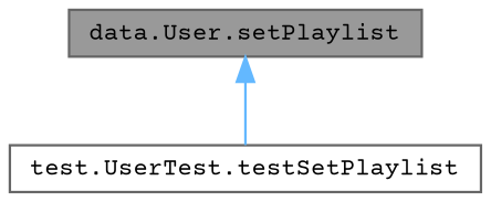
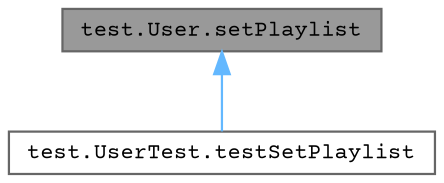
  digraph {
    rankdir=TB
    fontname="Courier Prime"
    node [fontname="Courier Prime" fontsize=10 shape=box style=filled]
-   n1 [color=gray40 fillcolor=grey60 fontcolor=black height=0.2 label="data.User.setPlaylist" width=0.4]
+   n1 [color=gray40 fillcolor=grey60 fontcolor=black height=0.2 label="test.User.setPlaylist" width=0.4]
    n2 [color=grey40 fillcolor=white height=0.2 label="test.UserTest.testSetPlaylist" width=0.4]
    n1 -> n2 [color=steelblue1 dir=back fontname="Courier Prime" fontsize=10 labelfontname=Helvetica labelfontsize=10 style=solid]
  }
